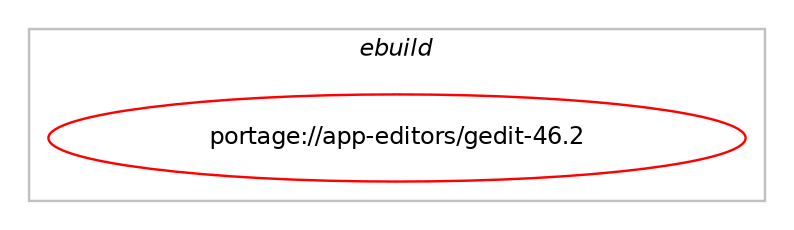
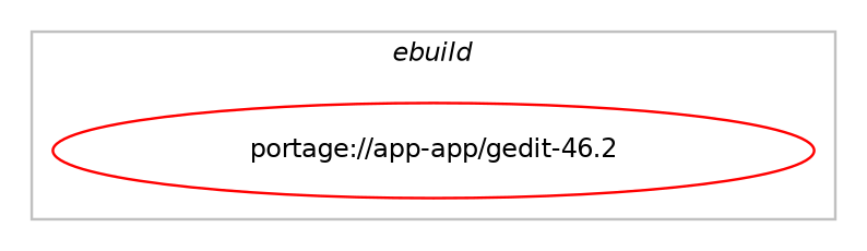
  digraph {
    compound=true
    concentrate=true
    fontname=Helvetica
    fontsize=10
    newrank=true
    rankdir=LR
    ranksep=1.5
-   n1 [color=red fontname=Helvetica fontsize=10 label="portage://app-editors/gedit-46.2" width=4]
+   n1 [color=red fontname=Helvetica fontsize=10 label="portage://app-app/gedit-46.2" width=4]
    subgraph cluster_1 {
      color=gray
      label=<<i>ebuild</i>>
      n1
    }
    subgraph cluster_2 {
      color=gray
      label=<<i>dependencies</i>>
      subgraph cluster_3 {
        color=gray
        fillcolor="#eeeeee"
        label=<<i>compile</i>>
        style=filled
      }
      subgraph cluster_4 {
        color=gray
        fillcolor="#eeeeee"
        label=<<i>compile and run</i>>
        style=filled
      }
      subgraph cluster_5 {
        color=gray
        fillcolor="#eeeeee"
        label=<<i>run</i>>
        style=filled
      }
    }
    subgraph cluster_6 {
      color=gray
      label=<<i>candidates</i>>
      rank=same
    }
  }
